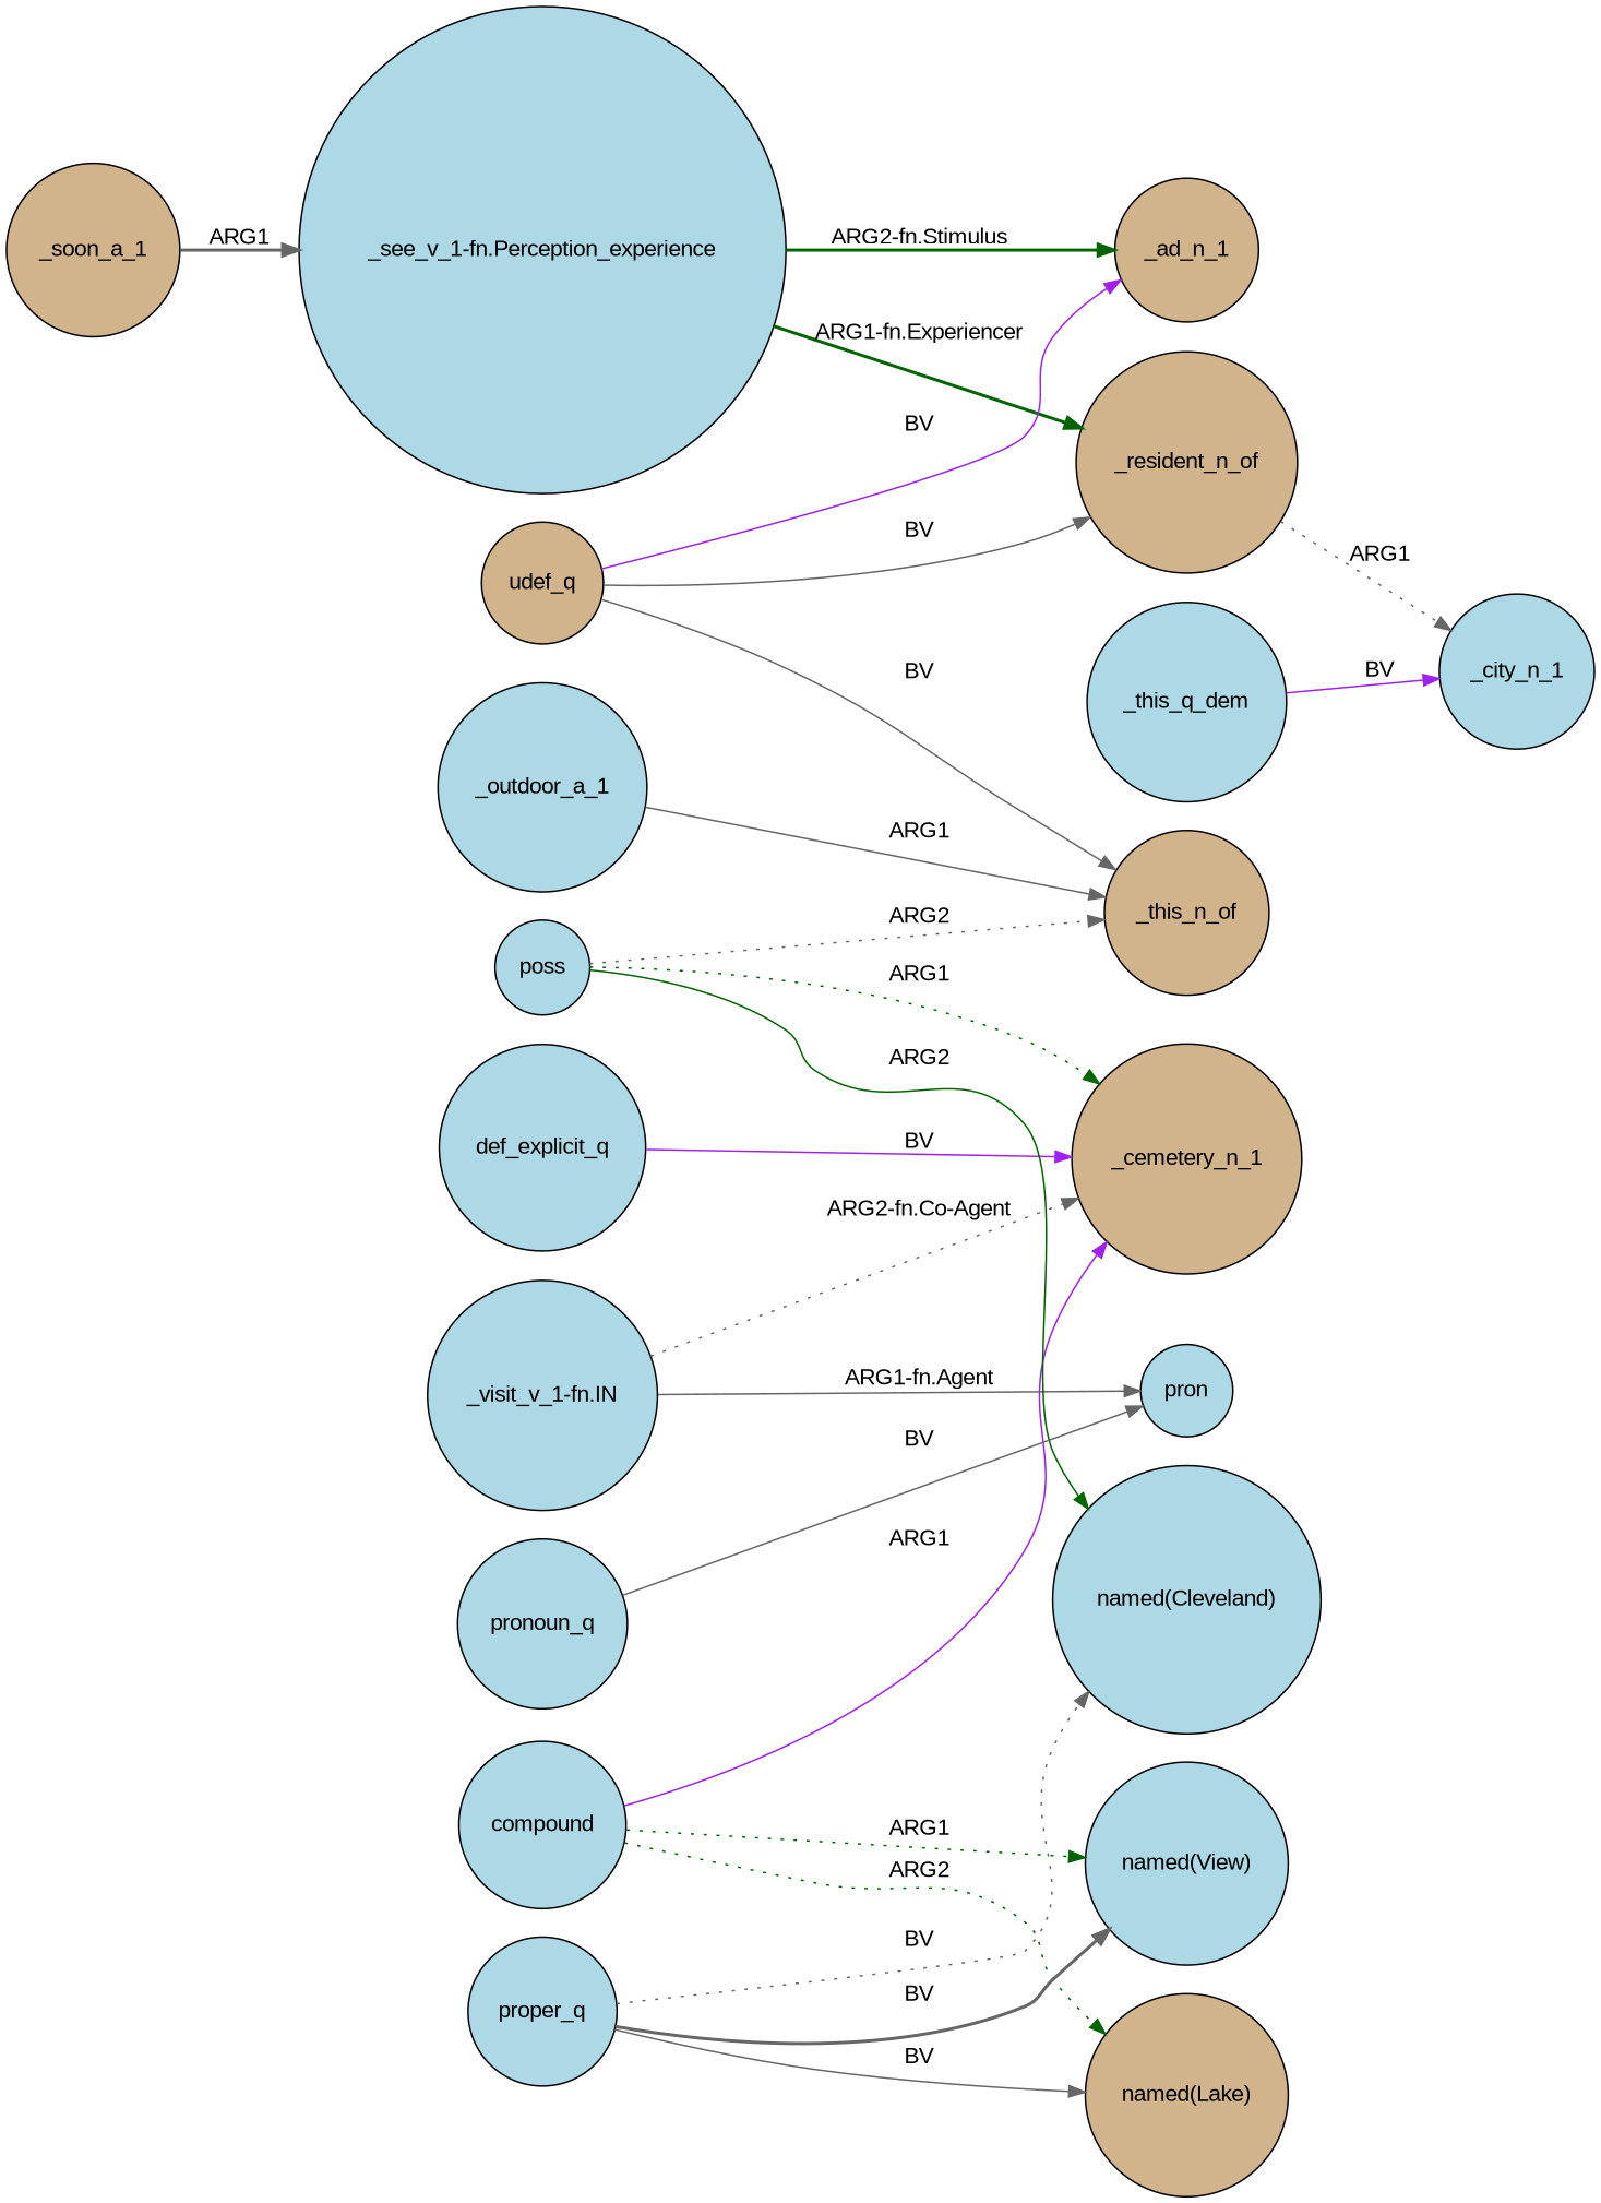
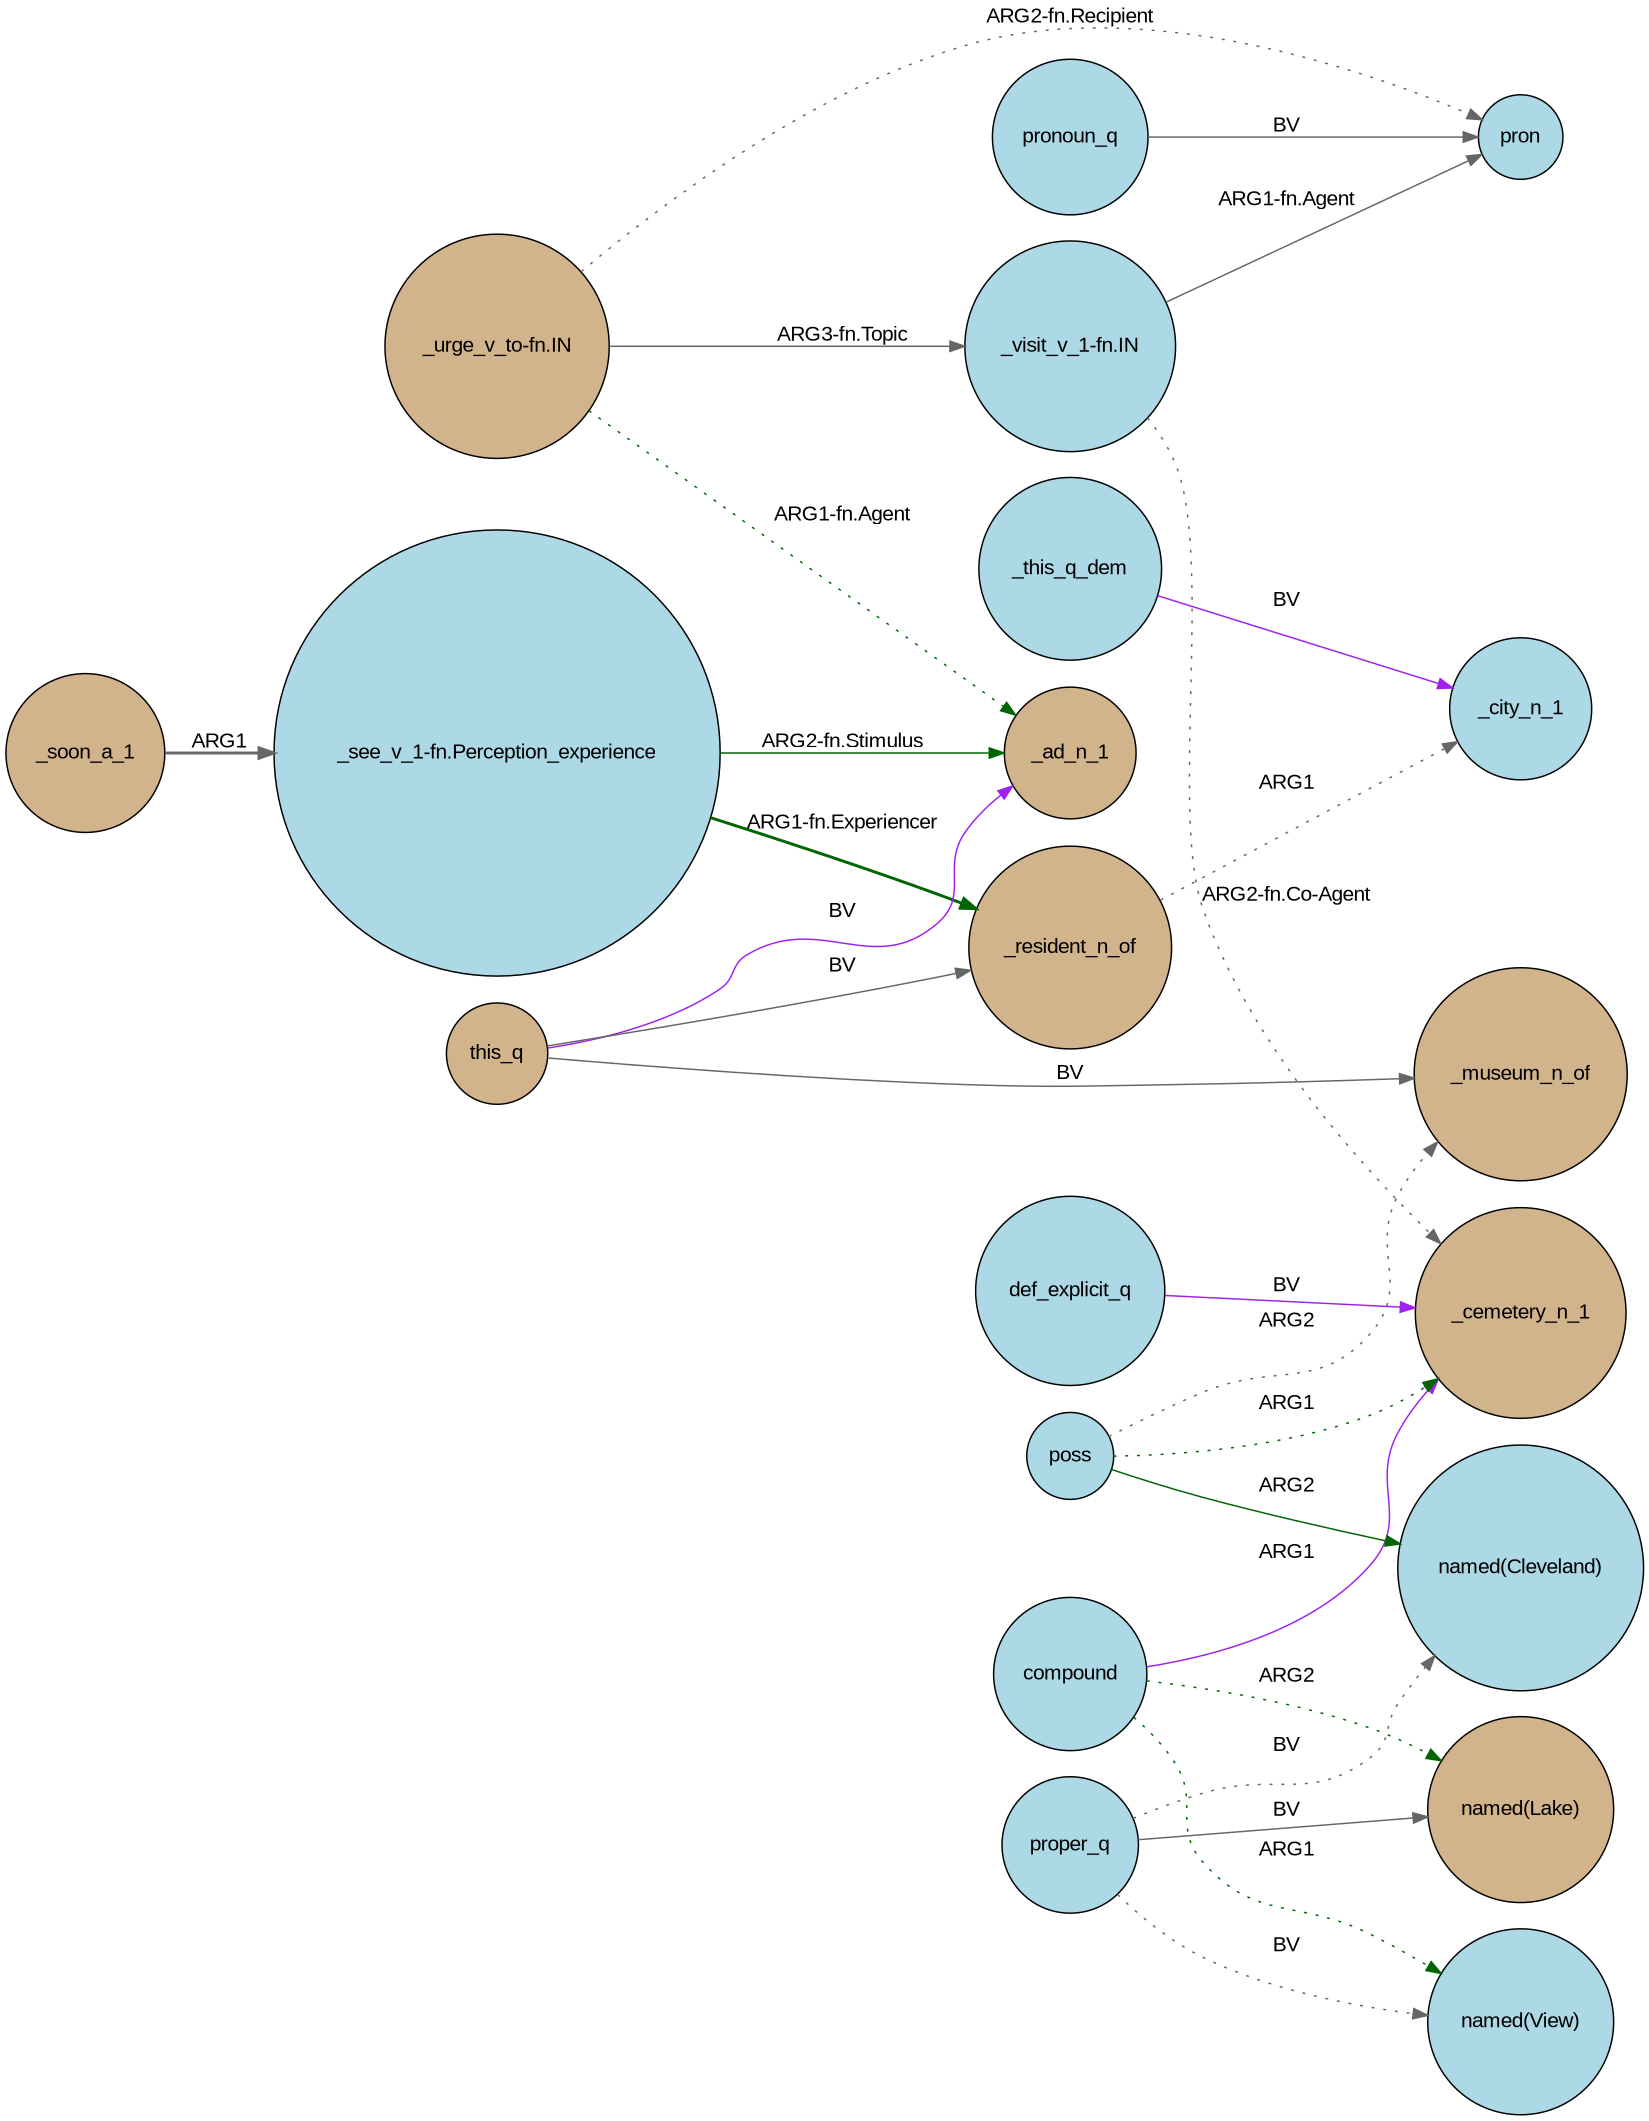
  digraph {
    fontname="Liberation Sans"
    rankdir=LR
    node [fillcolor=lightblue fontname="Liberation Sans" shape=circle style=filled]
    edge [color=gray40 fontname="Liberation Sans" style=solid]
+   "_urge_v_to-fn.IN" [fillcolor=tan]
    _ad_n_1 [fillcolor=tan]
    pron
    "_visit_v_1-fn.IN"
    _cemetery_n_1 [fillcolor=tan]
    _resident_n_of [fillcolor=tan]
    _city_n_1
    _soon_a_1 [fillcolor=tan]
    "_see_v_1-fn.Perception_experience"
    "named(Lake)" [fillcolor=tan]
    compound
    "named(View)"
-   _museum_n_of [fillcolor=tan label=_this_n_of]
+   _museum_n_of [fillcolor=tan]
    proper_q
    "named(Cleveland)"
    def_explicit_q
    poss
    pronoun_q
-   udef_q [fillcolor=tan]
+   udef_q [fillcolor=tan label=this_q]
    _this_q_dem
-   _outdoor_a_1
+   "_urge_v_to-fn.IN" -> _ad_n_1 [color=darkgreen label="ARG1-fn.Agent" style=dotted]
+   "_urge_v_to-fn.IN" -> pron [label="ARG2-fn.Recipient" style=dotted]
+   "_urge_v_to-fn.IN" -> "_visit_v_1-fn.IN" [label="ARG3-fn.Topic"]
    "_visit_v_1-fn.IN" -> pron [label="ARG1-fn.Agent"]
    "_visit_v_1-fn.IN" -> _cemetery_n_1 [label="ARG2-fn.Co-Agent" style=dotted]
    _resident_n_of -> _city_n_1 [label=ARG1 style=dotted]
    _soon_a_1 -> "_see_v_1-fn.Perception_experience" [label=ARG1 style=bold]
-   "_see_v_1-fn.Perception_experience" -> _ad_n_1 [color=darkgreen label="ARG2-fn.Stimulus" style=bold]
+   "_see_v_1-fn.Perception_experience" -> _ad_n_1 [color=darkgreen label="ARG2-fn.Stimulus"]
    "_see_v_1-fn.Perception_experience" -> _resident_n_of [color=darkgreen label="ARG1-fn.Experiencer" style=bold]
    compound -> _cemetery_n_1 [color=purple label=ARG1]
    compound -> "named(Lake)" [color=darkgreen label=ARG2 style=dotted]
    compound -> "named(View)" [color=darkgreen label=ARG1 style=dotted]
    proper_q -> "named(Lake)" [label=BV]
-   proper_q -> "named(View)" [label=BV style=bold]
+   proper_q -> "named(View)" [label=BV style=dotted]
    proper_q -> "named(Cleveland)" [label=BV style=dotted]
    def_explicit_q -> _cemetery_n_1 [color=purple label=BV]
    poss -> _cemetery_n_1 [color=darkgreen label=ARG1 style=dotted]
    poss -> _museum_n_of [label=ARG2 style=dotted]
    poss -> "named(Cleveland)" [color=darkgreen label=ARG2]
    pronoun_q -> pron [label=BV]
    udef_q -> _ad_n_1 [color=purple label=BV]
    udef_q -> _resident_n_of [label=BV]
    udef_q -> _museum_n_of [label=BV]
    _this_q_dem -> _city_n_1 [color=purple label=BV]
-   _outdoor_a_1 -> _museum_n_of [label=ARG1]
  }
